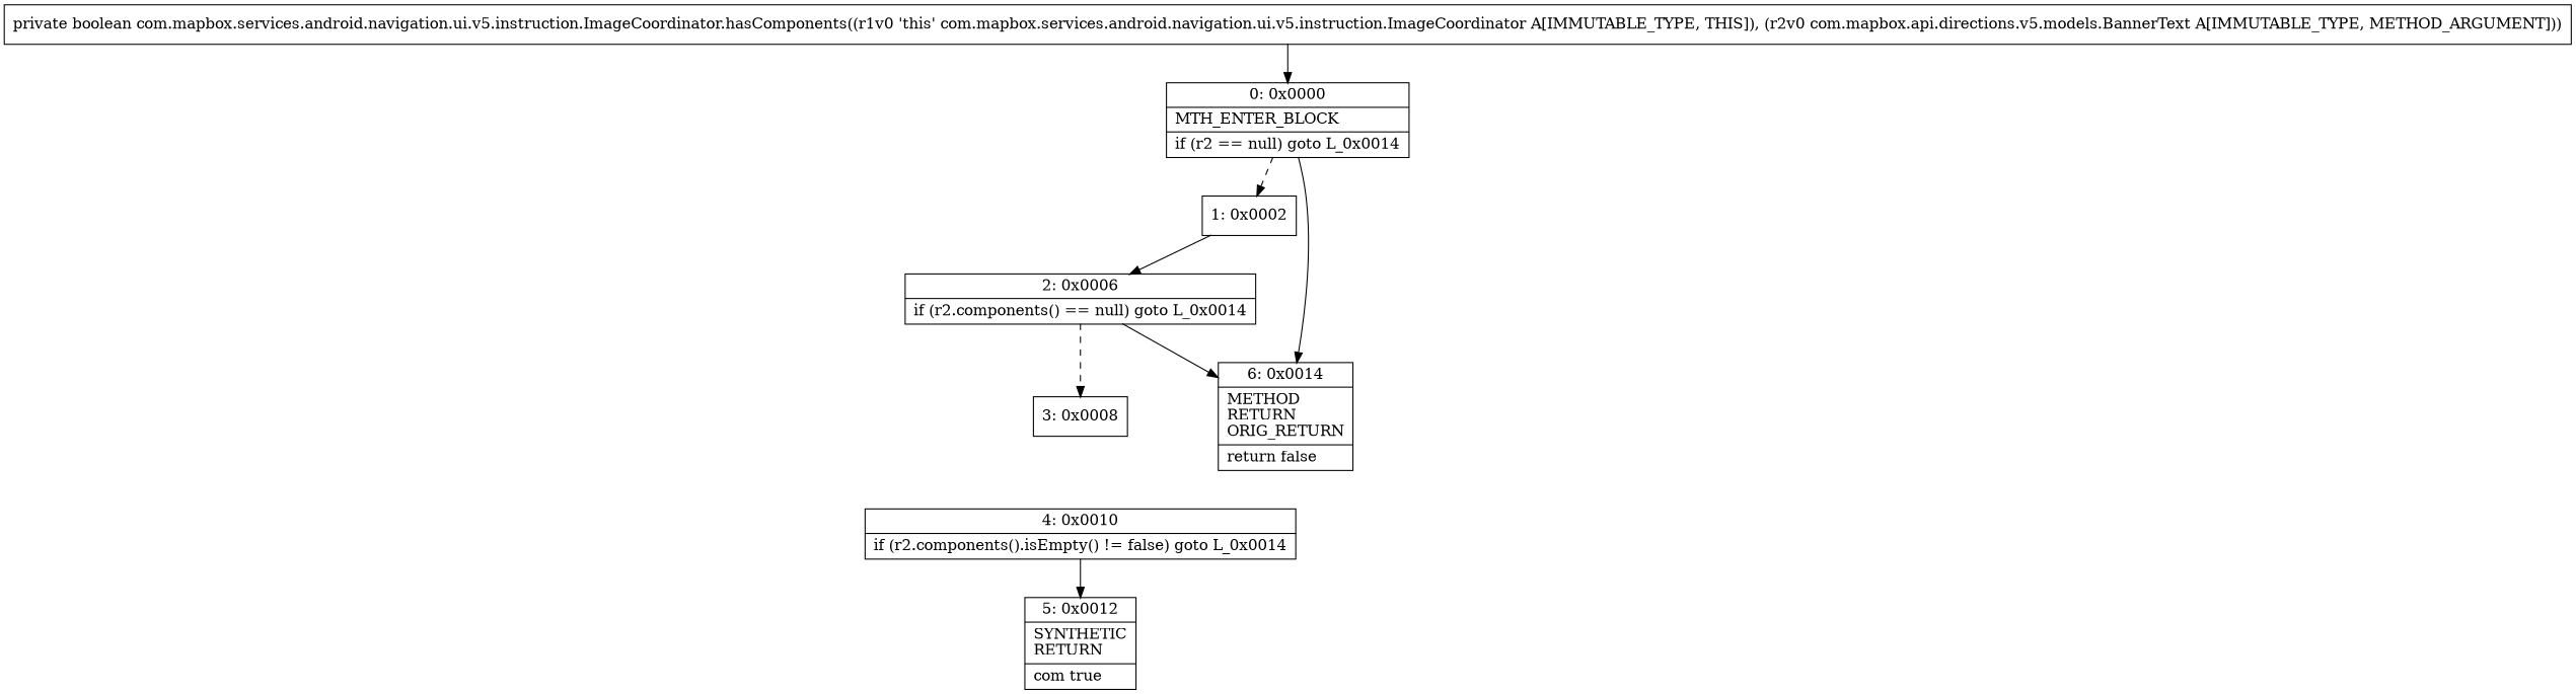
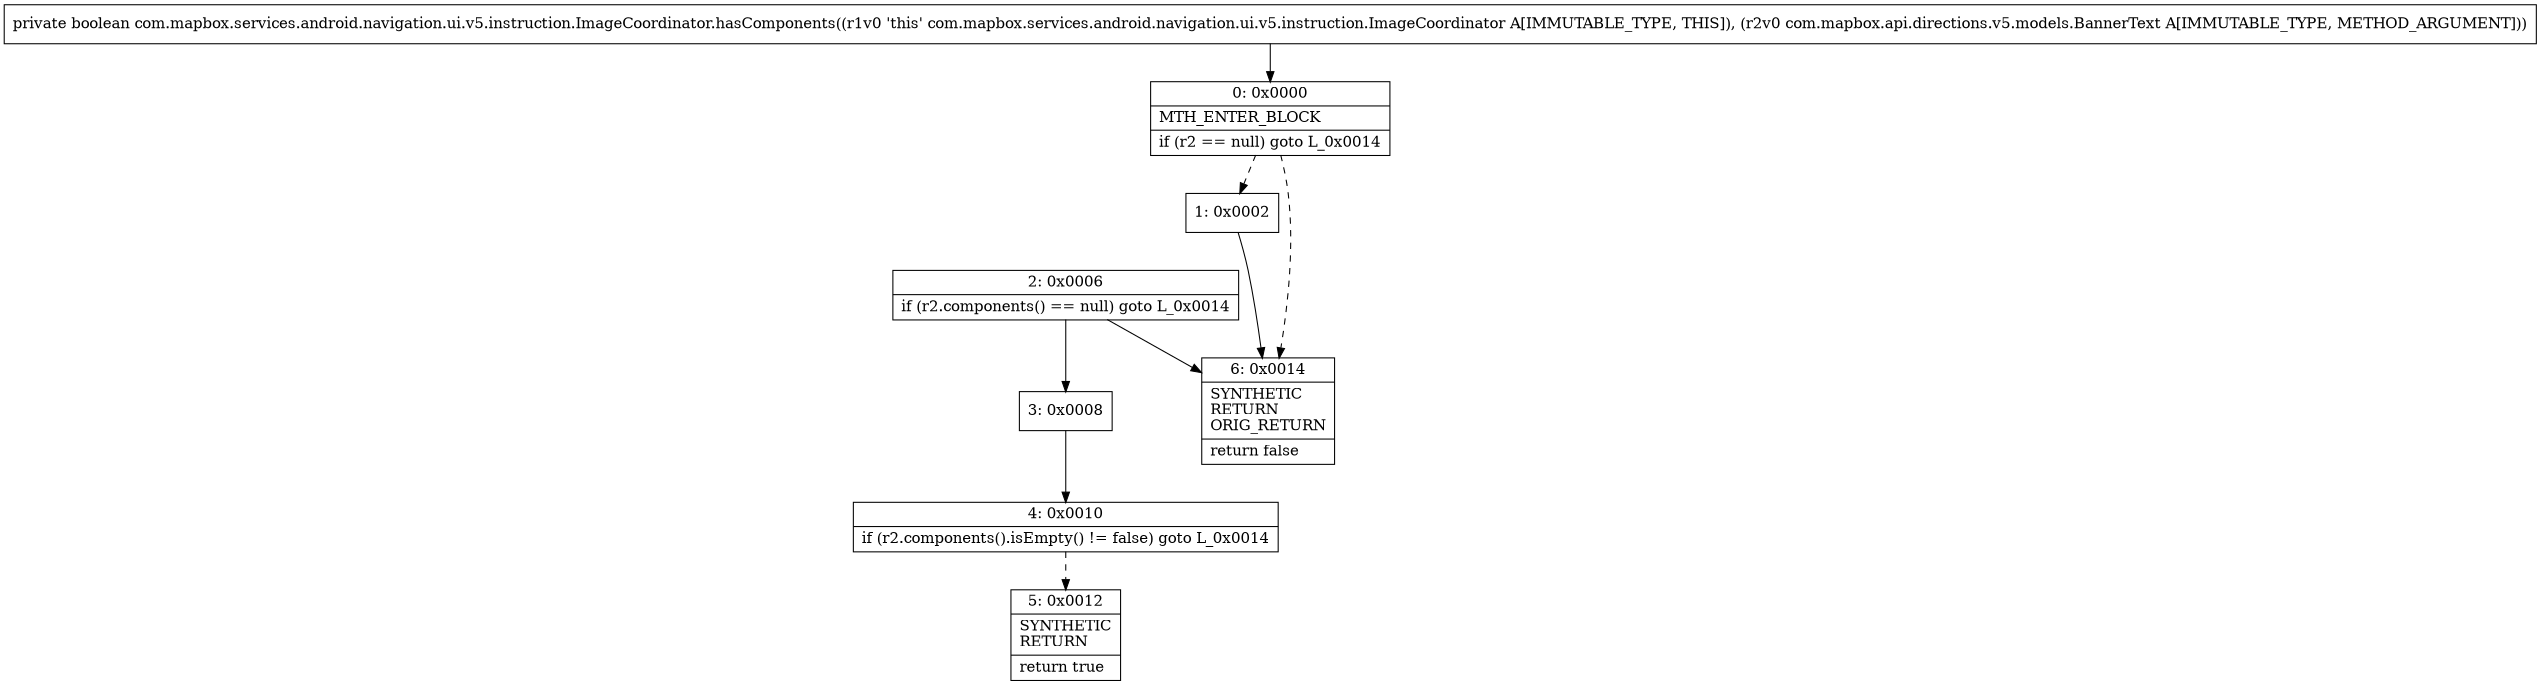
  digraph {
    node [shape=record]
    n1 [label="{0\:\ 0x0000|MTH_ENTER_BLOCK\l|if (r2 == null) goto L_0x0014\l}"]
    n2 [label="{1\:\ 0x0002}"]
-   n3 [label="{6\:\ 0x0014|METHOD\lRETURN\lORIG_RETURN\l|return false\l}"]
+   n3 [label="{6\:\ 0x0014|SYNTHETIC\lRETURN\lORIG_RETURN\l|return false\l}"]
    n4 [label="{2\:\ 0x0006|if (r2.components() == null) goto L_0x0014\l}"]
    n5 [label="{3\:\ 0x0008}"]
    n6 [label="{4\:\ 0x0010|if (r2.components().isEmpty() != false) goto L_0x0014\l}"]
-   n7 [label="{5\:\ 0x0012|SYNTHETIC\lRETURN\l|com true\l}"]
+   n7 [label="{5\:\ 0x0012|SYNTHETIC\lRETURN\l|return true\l}"]
    n8 [label="{private boolean com.mapbox.services.android.navigation.ui.v5.instruction.ImageCoordinator.hasComponents((r1v0 'this' com.mapbox.services.android.navigation.ui.v5.instruction.ImageCoordinator A[IMMUTABLE_TYPE, THIS]), (r2v0 com.mapbox.api.directions.v5.models.BannerText A[IMMUTABLE_TYPE, METHOD_ARGUMENT])) }"]
    n1 -> n2 [style=dashed]
-   n1 -> n3
-   n2 -> n4
+   n1 -> n3 [style=dashed]
+   n2 -> n3
    n4 -> n3
-   n4 -> n5 [style=dashed]
-   n6 -> n7 [style=solid]
+   n4 -> n5 [style=solid]
+   n5 -> n6
+   n6 -> n7 [style=dashed]
    n8 -> n1
  }
